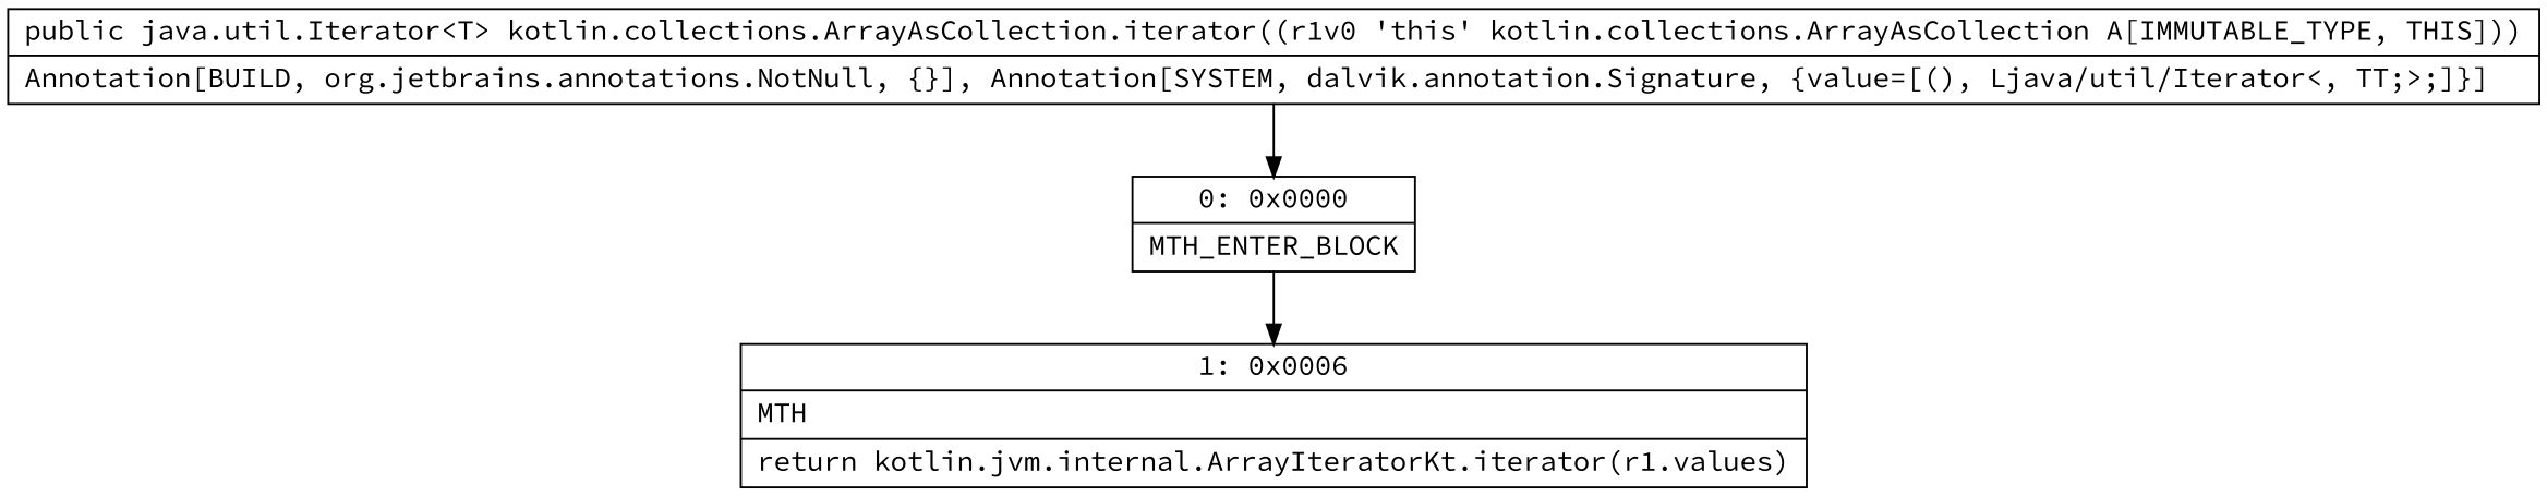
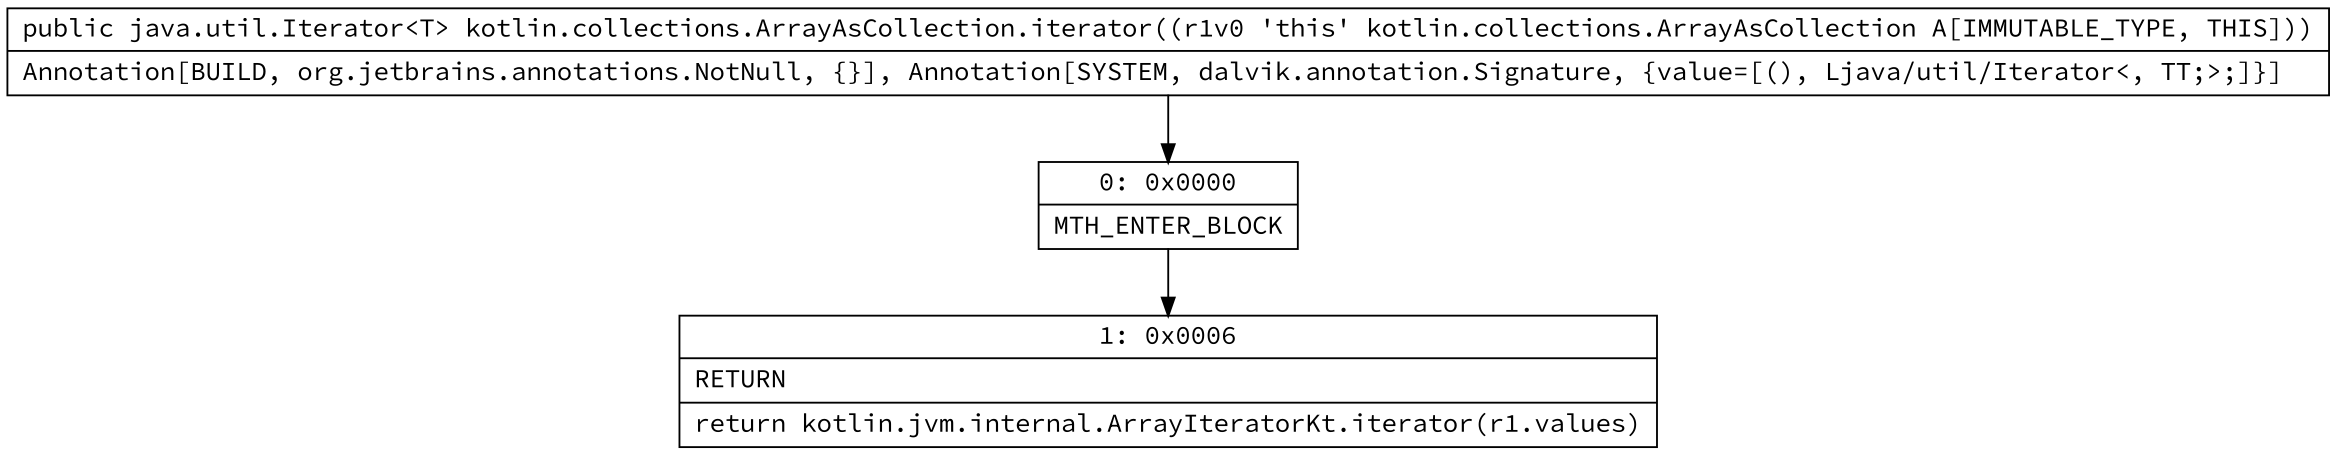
  digraph {
    fontname="Source Code Pro"
    node [shape=record fontname="Source Code Pro"]
    edge [fontname="Source Code Pro"]
    n1 [label="{0\:\ 0x0000|MTH_ENTER_BLOCK\l}"]
-   n2 [label="{1\:\ 0x0006|MTH\l|return kotlin.jvm.internal.ArrayIteratorKt.iterator(r1.values)\l}"]
+   n2 [label="{1\:\ 0x0006|RETURN\l|return kotlin.jvm.internal.ArrayIteratorKt.iterator(r1.values)\l}"]
    n3 [label="{public java.util.Iterator\<T\> kotlin.collections.ArrayAsCollection.iterator((r1v0 'this' kotlin.collections.ArrayAsCollection A[IMMUTABLE_TYPE, THIS]))  | Annotation[BUILD, org.jetbrains.annotations.NotNull, \{\}], Annotation[SYSTEM, dalvik.annotation.Signature, \{value=[(), Ljava\/util\/Iterator\<, TT;\>;]\}]\l}"]
    n1 -> n2
    n3 -> n1
  }
